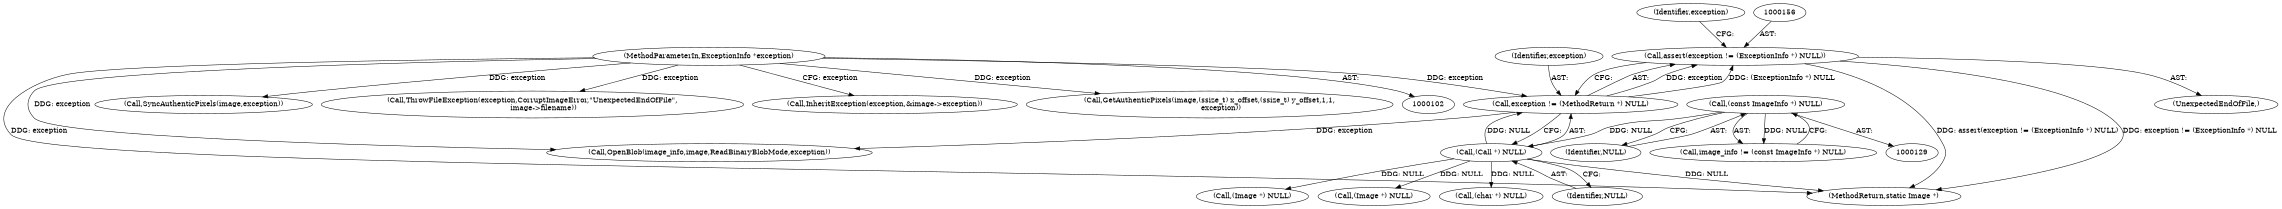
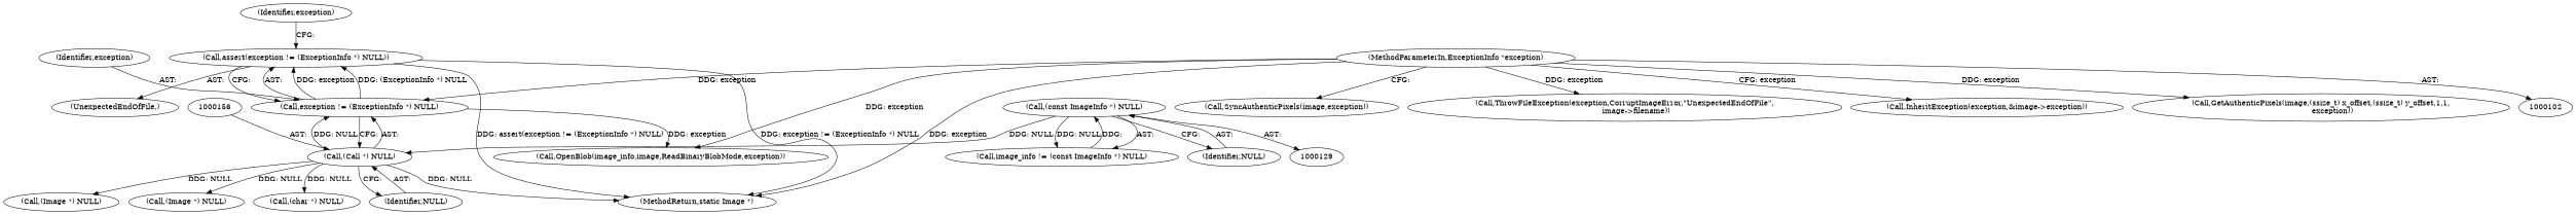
  digraph {
    n1 [label="(Call,assert(exception != (ExceptionInfo *) NULL))"]
-   n2 [label="(Call,exception != (MethodReturn *) NULL)"]
+   n2 [label="(Call,exception != (ExceptionInfo *) NULL)"]
    n3 [label="(MethodReturn,static Image *)"]
    n4 [label="(UnexpectedEndOfFile,)"]
    n5 [label="(Call,(Call *) NULL)"]
    n6 [label="(Call,OpenBlob(image_info,image,ReadBinaryBlobMode,exception))"]
    n7 [label="(Call,(Image *) NULL)"]
    n8 [label="(Call,(Image *) NULL)"]
    n9 [label="(Identifier,NULL)"]
    n10 [label="(Call,(char *) NULL)"]
    n11 [label="(MethodParameterIn,ExceptionInfo *exception)"]
    n12 [label="(Call,SyncAuthenticPixels(image,exception))"]
    n13 [label="(Call,ThrowFileException(exception,CorruptImageError,\"UnexpectedEndOfFile\",\n          image->filename))"]
    n14 [label="(Call,InheritException(exception,&image->exception))"]
    n15 [label="(Call,GetAuthenticPixels(image,(ssize_t) x_offset,(ssize_t) y_offset,1,1,\n          exception))"]
    1000102
    n17 [label="(Call,(const ImageInfo *) NULL)"]
    n18 [label="(Identifier,NULL)"]
    n19 [label="(Call,image_info != (const ImageInfo *) NULL)"]
    1000129
    n21 [label="(Identifier,exception)"]
    n22 [label="(Identifier,exception)"]
    1000156
    n1 -> n2 [label="CFG: "]
    n1 -> n3 [label="DDG: assert(exception != (ExceptionInfo *) NULL)"]
    n1 -> n3 [label="DDG: exception != (ExceptionInfo *) NULL"]
    n1 -> n4 [label="AST: "]
    n2 -> n1 [label="AST: "]
    n2 -> n1 [label="DDG: exception"]
    n2 -> n1 [label="DDG: (ExceptionInfo *) NULL"]
    n2 -> n5 [label="CFG: "]
    n2 -> n6 [label="DDG: exception"]
    n5 -> n2 [label="AST: "]
    n5 -> n2 [label="DDG: NULL"]
    n5 -> n3 [label="DDG: NULL"]
    n5 -> n7 [label="DDG: NULL"]
    n5 -> n8 [label="DDG: NULL"]
    n5 -> n9 [label="CFG: "]
    n5 -> n10 [label="DDG: NULL"]
    n9 -> n5 [label="AST: "]
    n11 -> n2 [label="DDG: exception"]
    n11 -> n3 [label="DDG: exception"]
    n11 -> n6 [label="DDG: exception"]
-   n11 -> n12 [label="DDG: exception"]
+   n11 -> n12 [label="CFG: "]
    n11 -> n13 [label="DDG: exception"]
    n11 -> n14 [label="CFG: exception"]
    n11 -> n15 [label="DDG: exception"]
    n11 -> 1000102 [label="AST: "]
    n17 -> n5 [label="DDG: NULL"]
    n17 -> n18 [label="CFG: "]
    n17 -> n19 [label="AST: "]
    n17 -> n19 [label="DDG: NULL"]
    n17 -> 1000129 [label="AST: "]
    n18 -> n17 [label="AST: "]
-   n19 -> n17 [label="CFG: "]
+   n19 -> n17 [label="DDG: "]
    n21 -> n2 [label="AST: "]
    n22 -> n1 [label="CFG: "]
-   1000156 -> n1 [label="AST: "]
+   1000156 -> n5 [label="AST: "]
  }
